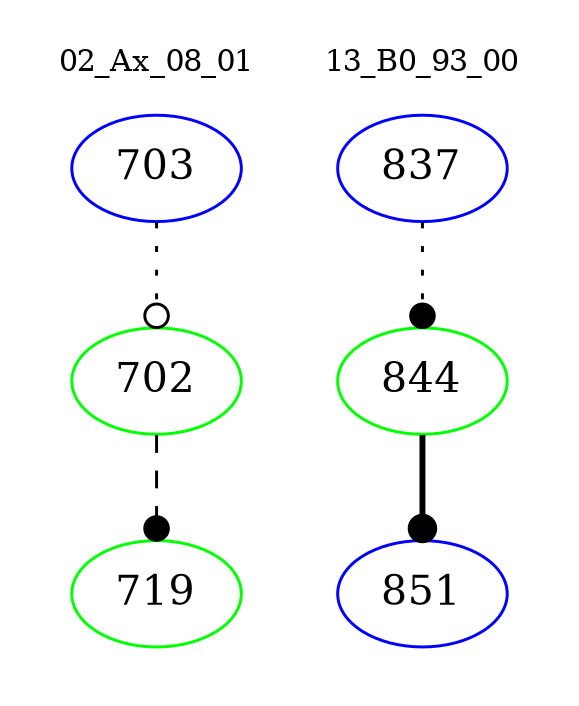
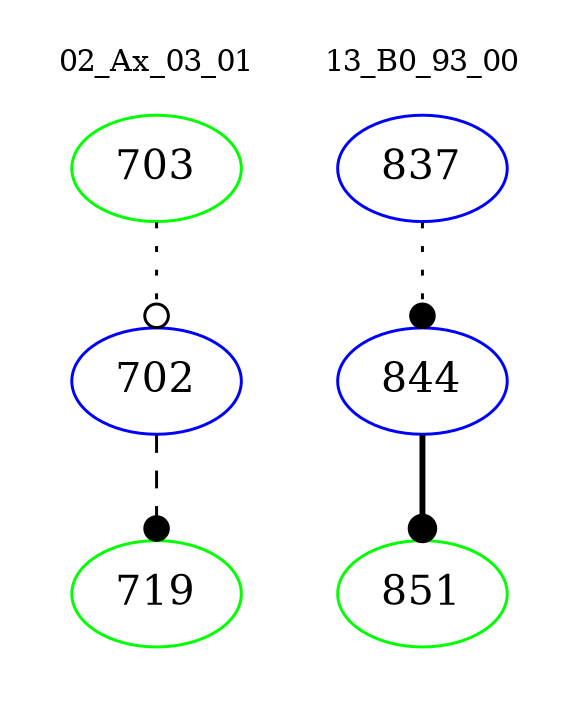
  digraph {
    node [color=green]
    edge [arrowhead=dot color=black style=dotted]
-   n1 [color=blue label=703]
-   n2 [label=702]
+   n1 [label=703]
+   n2 [color=blue label=702]
    n3 [label=719]
    n4 [color=blue label=837]
-   n5 [label=844]
-   n6 [color=blue label=851]
+   n5 [color=blue label=844]
+   n6 [label=851]
    subgraph cluster_1 {
      color=white
      fontsize=10
-     label="02_Ax_08_01"
+     label="02_Ax_03_01"
      n1
      n2
      n3
    }
    subgraph cluster_2 {
      color=white
      fontsize=10
      label="13_B0_93_00"
      n4
      n5
      n6
    }
    n1 -> n2 [arrowhead=odot]
    n2 -> n3 [style=dashed]
    n4 -> n5
    n5 -> n6 [style=bold]
  }
